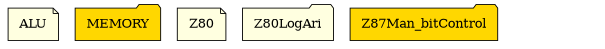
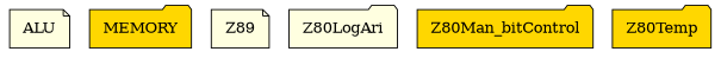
  digraph {
    node [shape=folder style=filled fillcolor=lightyellow]
    n1 [label=" ALU " shape=note]
    n2 [label=" MEMORY " fillcolor=gold]
-   n3 [label=" Z80 " shape=note]
+   n3 [label=Z89 shape=note]
    n4 [label=" Z80LogAri "]
-   n5 [label=Z87Man_bitControl fillcolor=gold]
+   n5 [label=" Z80Man_bitControl " fillcolor=gold]
+   n6 [label=" Z80Temp " fillcolor=gold]
  }
